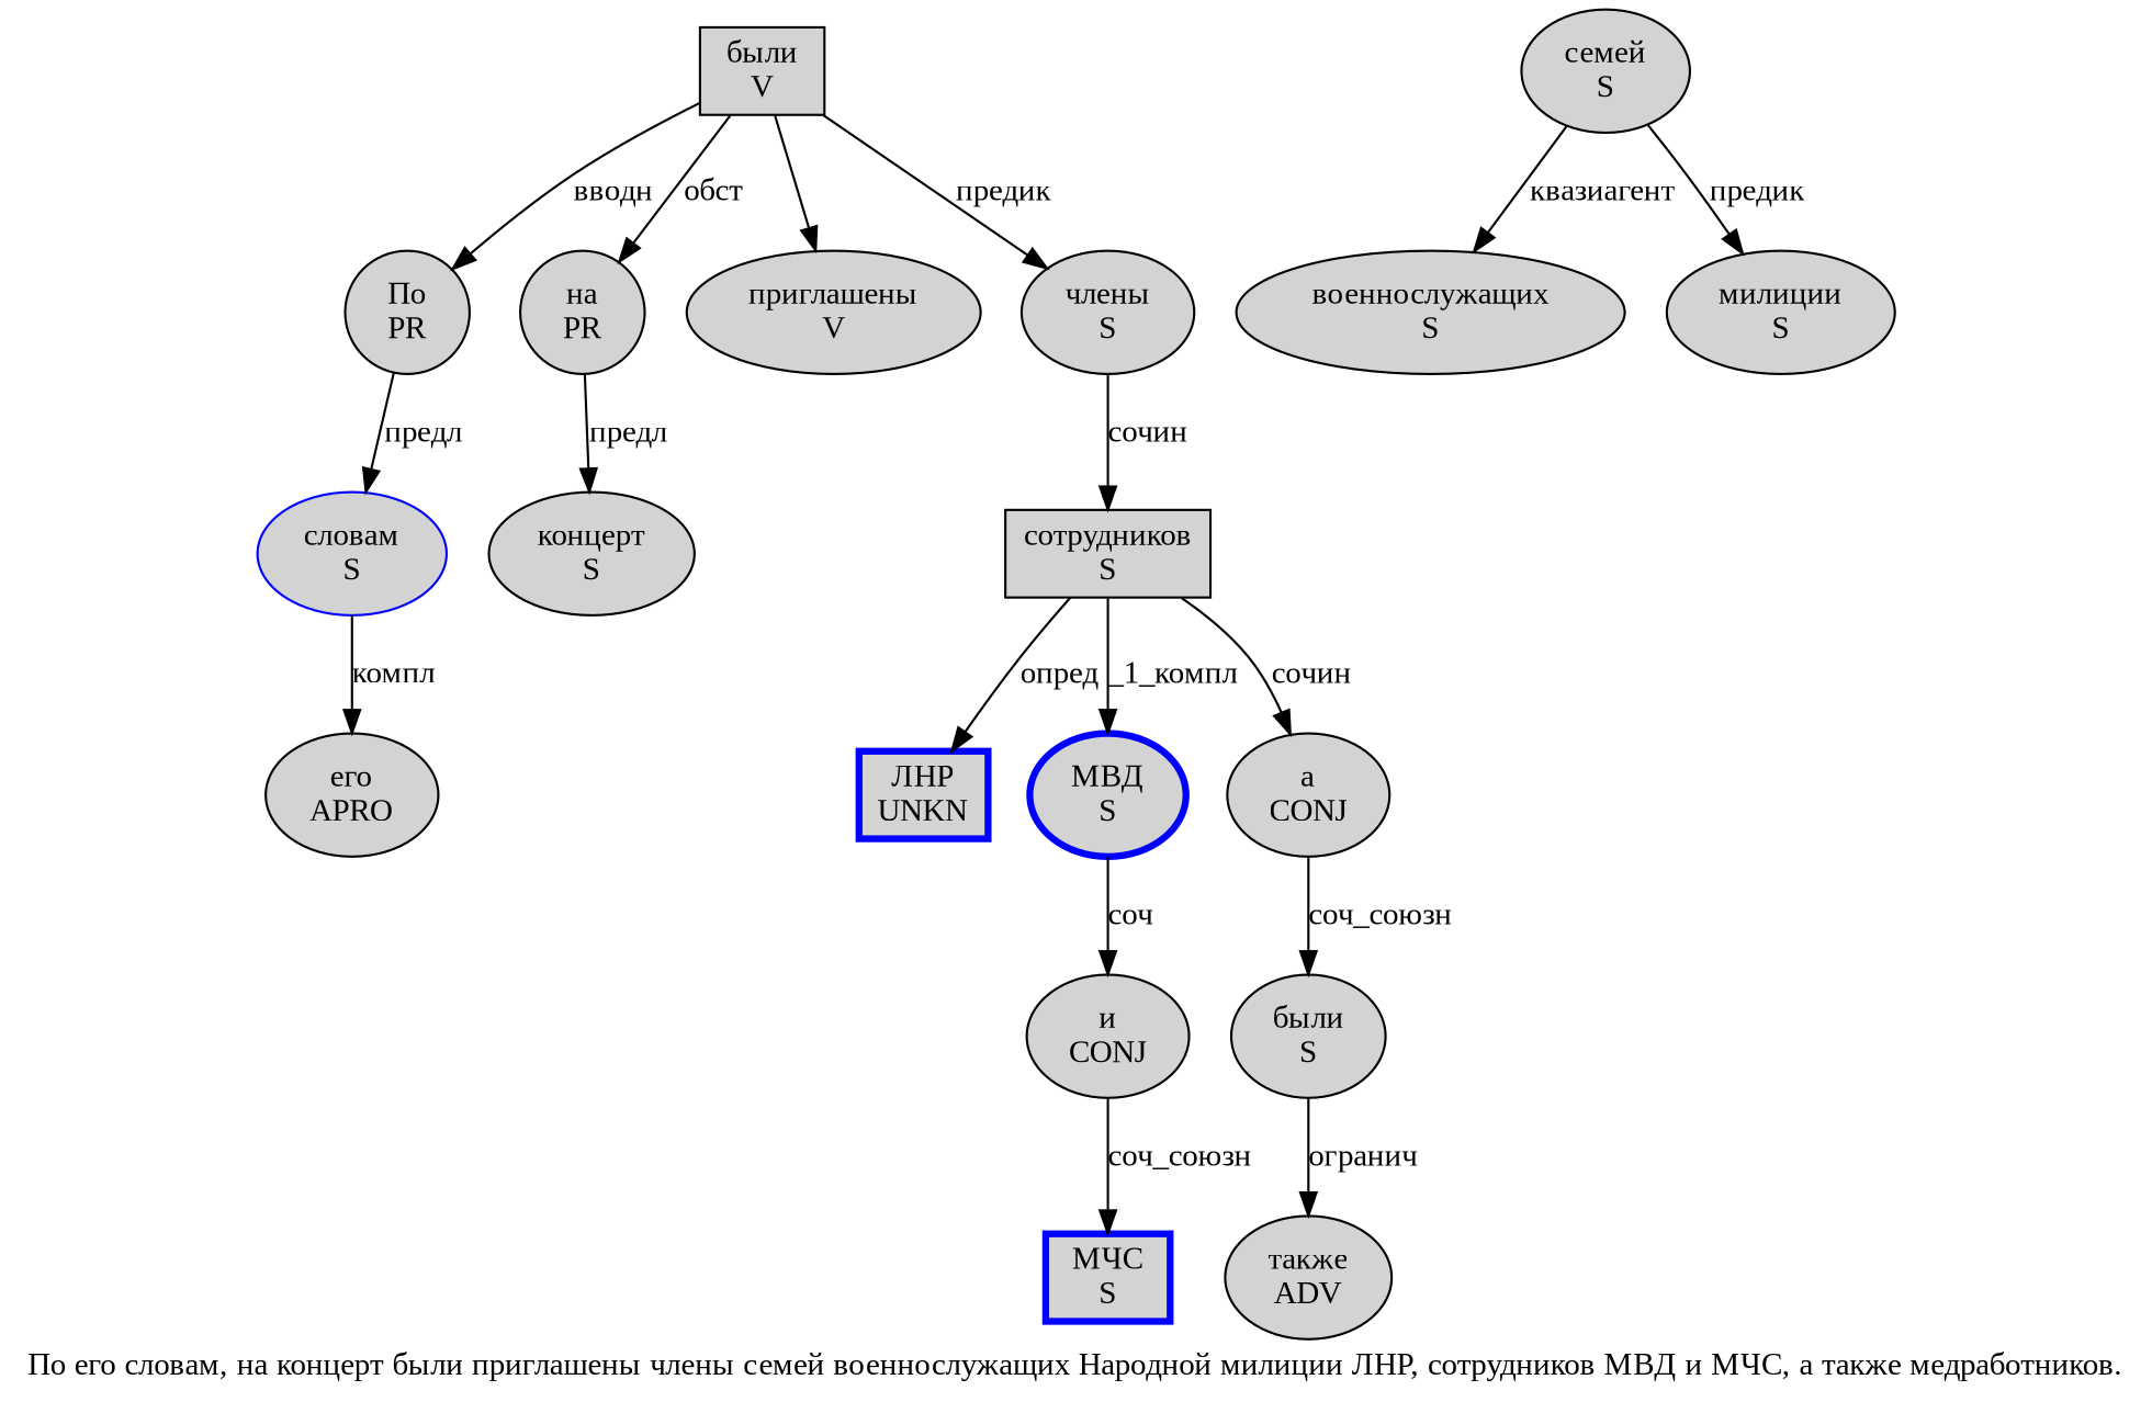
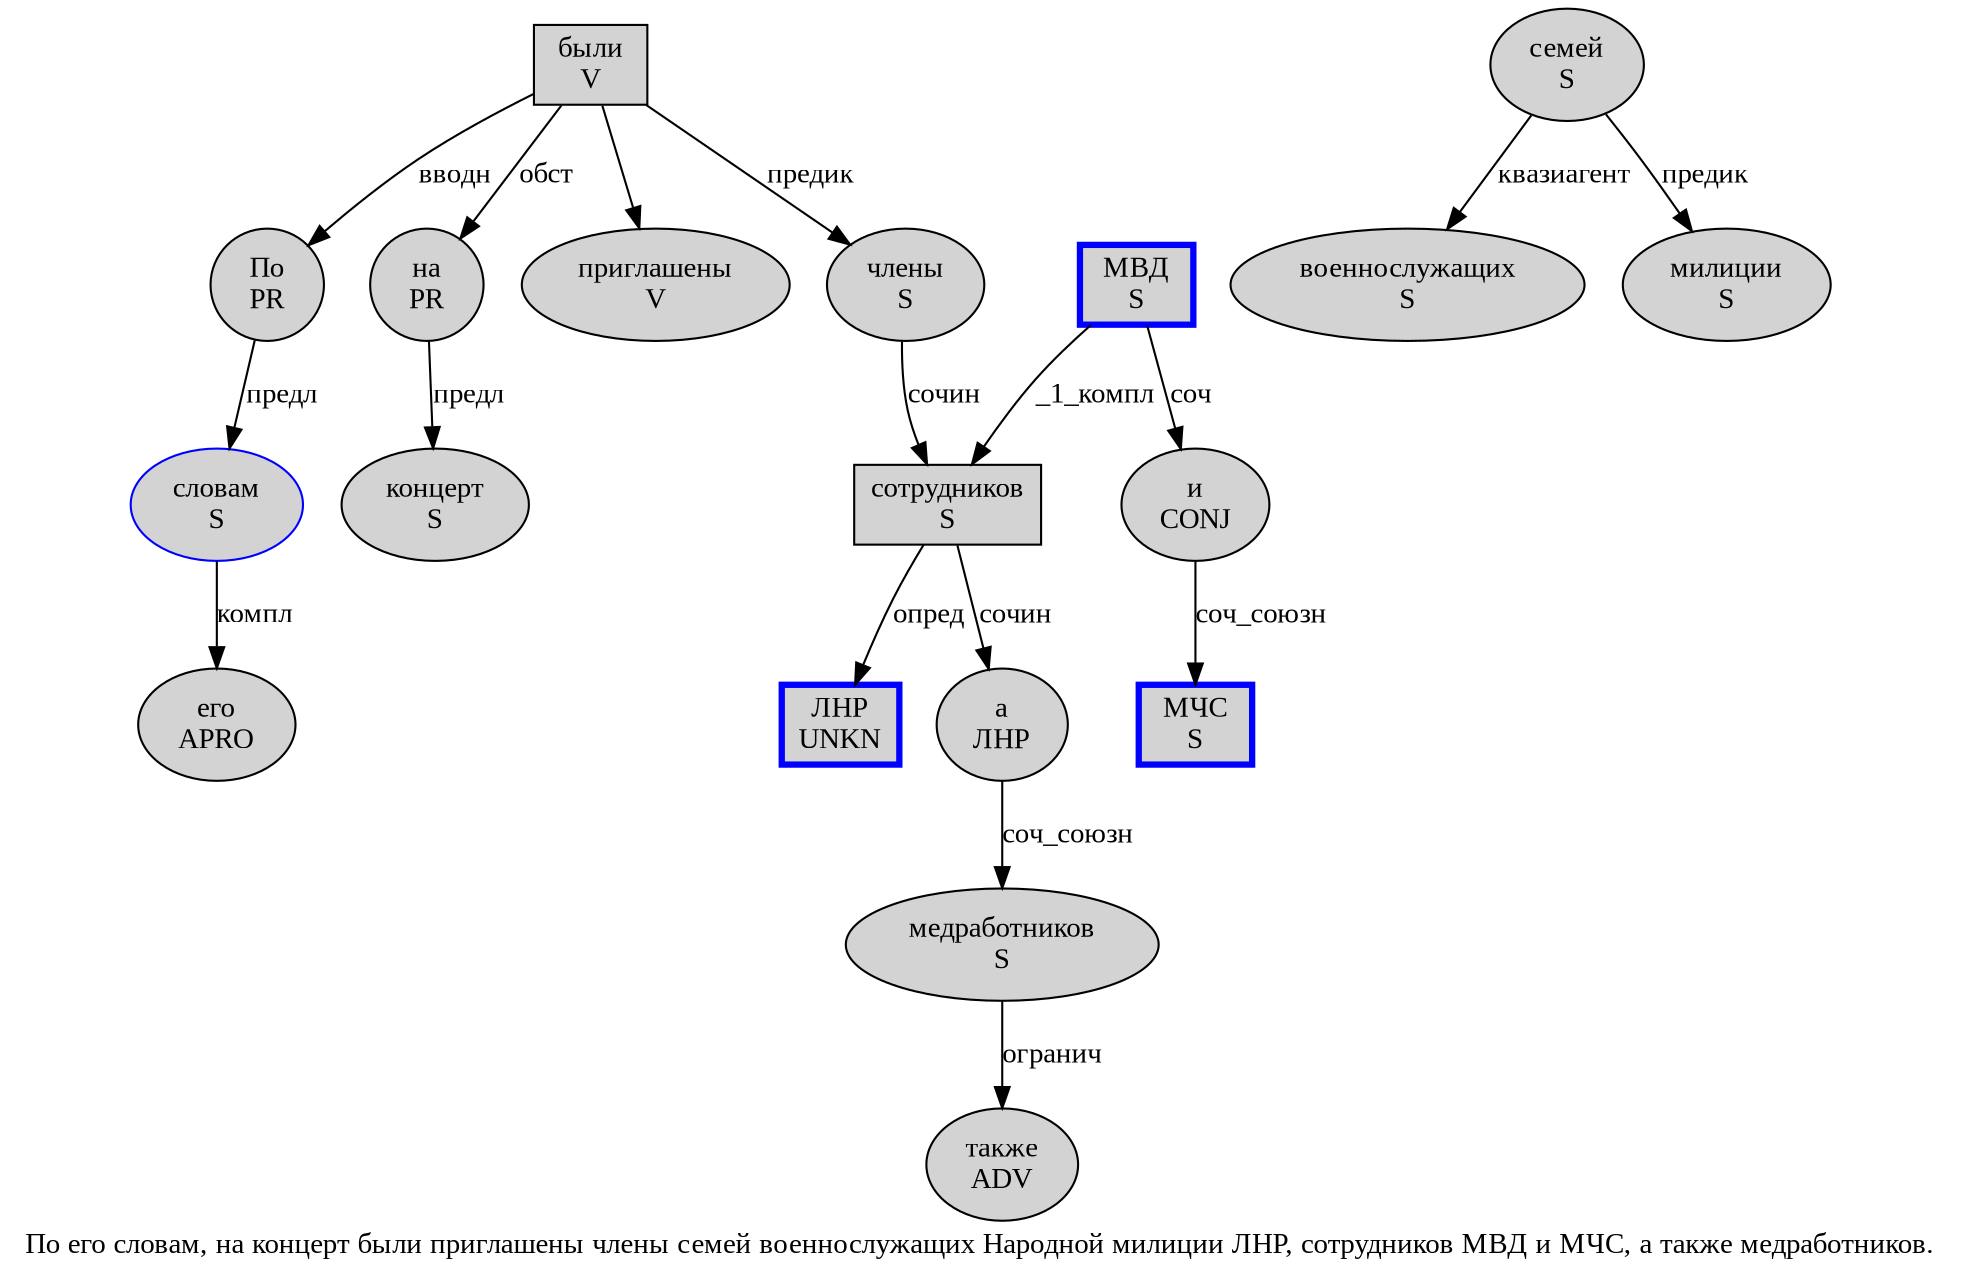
  digraph {
    fontname="Liberation Serif"
    label="По его словам, на концерт были приглашены члены семей военнослужащих Народной милиции ЛНР, сотрудников МВД и МЧС, а также медработников."
    node [fillcolor=lightgray fontname="Liberation Serif" penwidth=1 shape=ellipse style=filled]
    edge [fontname="Liberation Serif"]
    n1 [label="По\nPR"]
    n2 [color=blue label="словам\nS"]
    n3 [label="его\nAPRO"]
    n4 [label="на\nPR"]
    n5 [label="концерт\nS"]
    n6 [label="были\nV" shape=box]
    n7 [label="приглашены\nV"]
    n8 [label="члены\nS"]
    n9 [label="сотрудников\nS" shape=box]
    n10 [label="семей\nS"]
    n11 [label="военнослужащих\nS"]
    n12 [label="милиции\nS"]
    n13 [color=blue label="ЛНР\nUNKN" penwidth=3 shape=box]
-   n14 [color=blue label="МВД\nS" penwidth=3]
-   n15 [label="а\nCONJ"]
+   n14 [color=blue label="МВД\nS" penwidth=3 shape=box]
+   n15 [label="а\nЛНР"]
    n16 [label="и\nCONJ"]
-   n17 [label="были\nS"]
+   n17 [label="медработников\nS"]
    n18 [color=blue label="МЧС\nS" penwidth=3 shape=box]
    n19 [label="также\nADV"]
    n1 -> n2 [label="предл"]
    n2 -> n3 [label="компл"]
    n4 -> n5 [label="предл"]
    n6 -> n1 [label="вводн"]
    n6 -> n4 [label="обст"]
    n6 -> n7
    n6 -> n8 [label="предик"]
    n8 -> n9 [label="сочин"]
    n9 -> n13 [label="опред"]
-   n9 -> n14 [label="_1_компл"]
+   n14 -> n9 [label="_1_компл"]
    n9 -> n15 [label="сочин"]
    n10 -> n11 [label="квазиагент"]
    n10 -> n12 [label="предик"]
    n14 -> n16 [label="соч"]
    n15 -> n17 [label="соч_союзн"]
    n16 -> n18 [label="соч_союзн"]
    n17 -> n19 [label="огранич"]
  }
